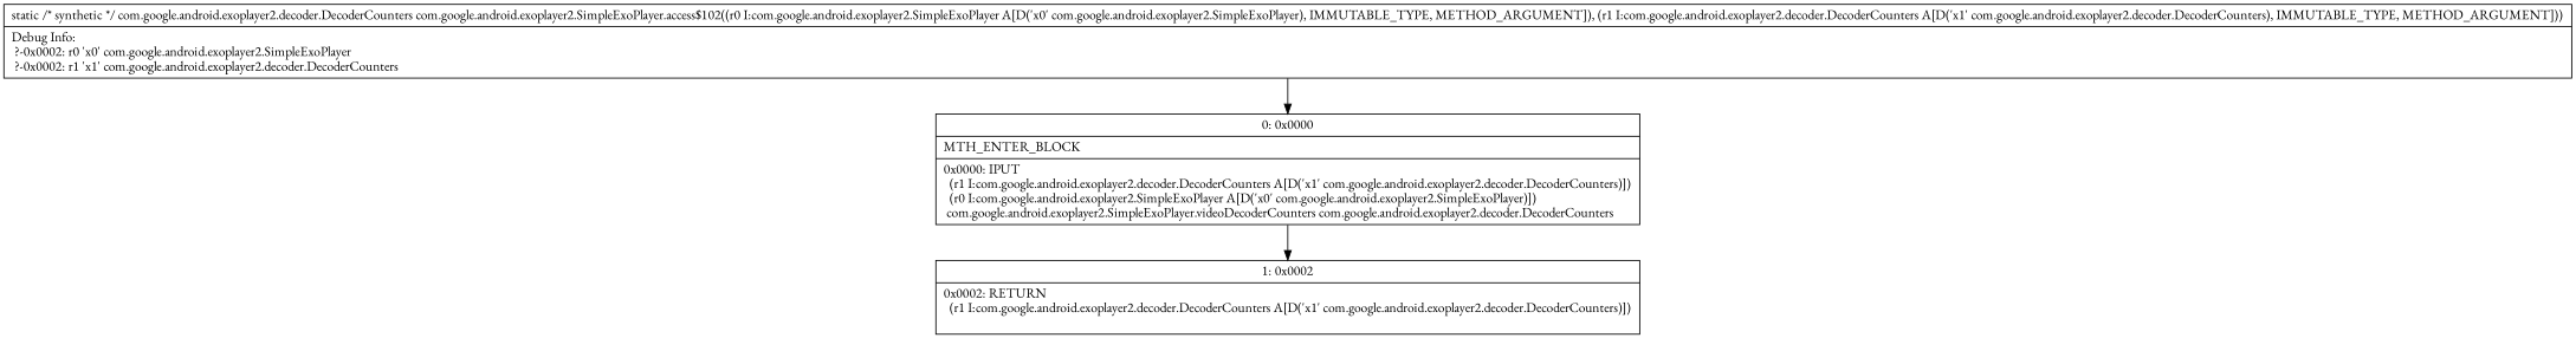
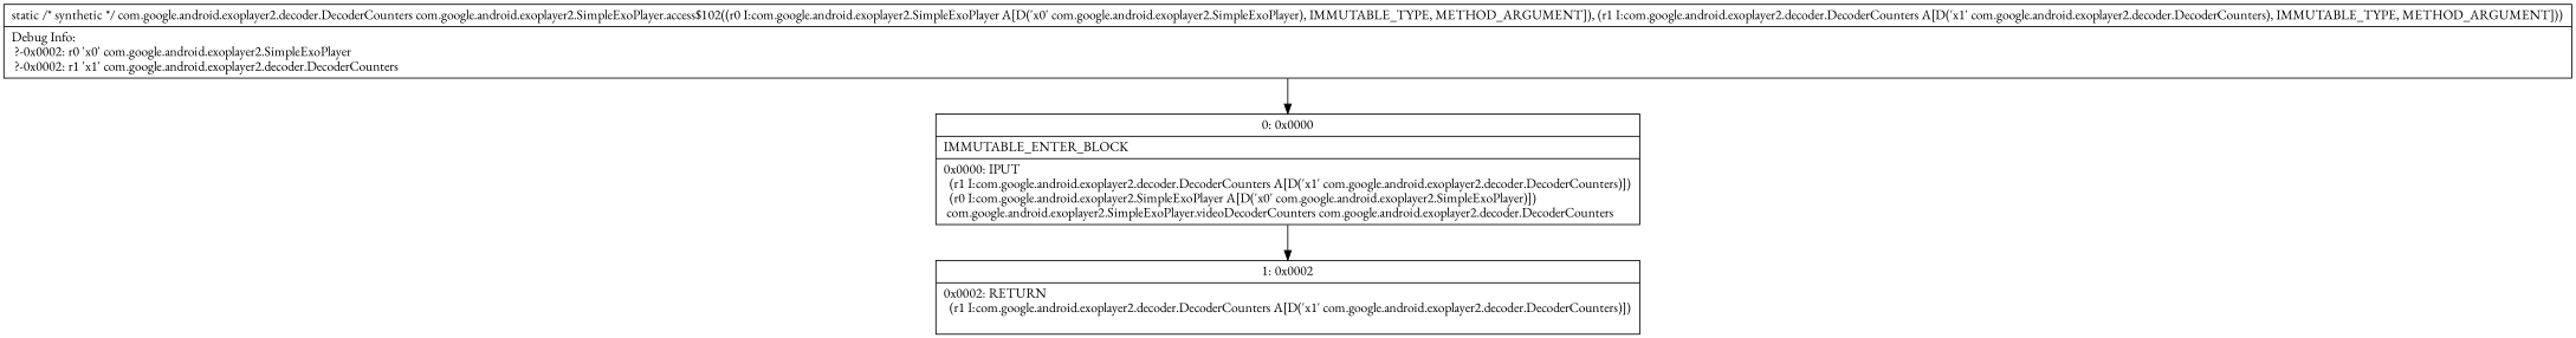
  digraph {
    fontname="EB Garamond"
    node [shape=record fontname="EB Garamond"]
    edge [fontname="EB Garamond"]
-   n1 [label="{0\:\ 0x0000|MTH_ENTER_BLOCK\l|0x0000: IPUT  \l  (r1 I:com.google.android.exoplayer2.decoder.DecoderCounters A[D('x1' com.google.android.exoplayer2.decoder.DecoderCounters)])\l  (r0 I:com.google.android.exoplayer2.SimpleExoPlayer A[D('x0' com.google.android.exoplayer2.SimpleExoPlayer)])\l com.google.android.exoplayer2.SimpleExoPlayer.videoDecoderCounters com.google.android.exoplayer2.decoder.DecoderCounters \l}"]
+   n1 [label="{0\:\ 0x0000|IMMUTABLE_ENTER_BLOCK\l|0x0000: IPUT  \l  (r1 I:com.google.android.exoplayer2.decoder.DecoderCounters A[D('x1' com.google.android.exoplayer2.decoder.DecoderCounters)])\l  (r0 I:com.google.android.exoplayer2.SimpleExoPlayer A[D('x0' com.google.android.exoplayer2.SimpleExoPlayer)])\l com.google.android.exoplayer2.SimpleExoPlayer.videoDecoderCounters com.google.android.exoplayer2.decoder.DecoderCounters \l}"]
    n2 [label="{1\:\ 0x0002|0x0002: RETURN  \l  (r1 I:com.google.android.exoplayer2.decoder.DecoderCounters A[D('x1' com.google.android.exoplayer2.decoder.DecoderCounters)])\l \l}"]
    n3 [label="{static \/* synthetic *\/ com.google.android.exoplayer2.decoder.DecoderCounters com.google.android.exoplayer2.SimpleExoPlayer.access$102((r0 I:com.google.android.exoplayer2.SimpleExoPlayer A[D('x0' com.google.android.exoplayer2.SimpleExoPlayer), IMMUTABLE_TYPE, METHOD_ARGUMENT]), (r1 I:com.google.android.exoplayer2.decoder.DecoderCounters A[D('x1' com.google.android.exoplayer2.decoder.DecoderCounters), IMMUTABLE_TYPE, METHOD_ARGUMENT]))  | Debug Info:\l  ?\-0x0002: r0 'x0' com.google.android.exoplayer2.SimpleExoPlayer\l  ?\-0x0002: r1 'x1' com.google.android.exoplayer2.decoder.DecoderCounters\l}"]
    n1 -> n2
    n3 -> n1
  }
